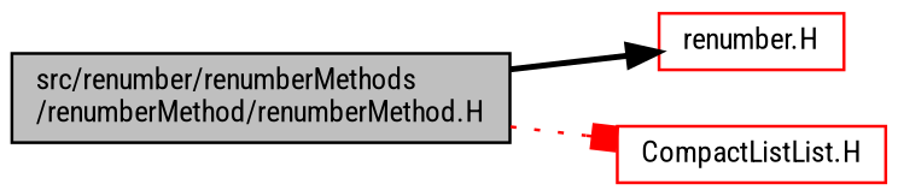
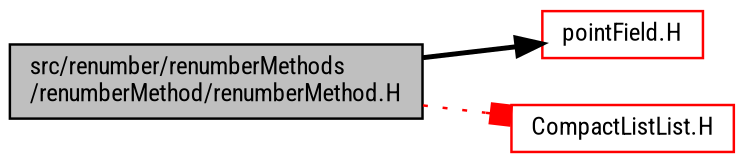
  digraph {
    fontname="Roboto Condensed"
    rankdir=LR
    node [color=red fontname="Roboto Condensed" fontsize=10 shape=record]
    edge [fontname="Roboto Condensed" fontsize=10 labelfontname=FreeSans labelfontsize=10]
    n1 [color=black fillcolor=grey75 fontcolor=black height=0.2 label="src/renumber/renumberMethods\l/renumberMethod/renumberMethod.H" style=filled width=0.4]
-   n2 [height=0.2 label="renumber.H" width=0.4]
+   n2 [height=0.2 label="pointField.H" width=0.4]
    n3 [height=0.2 label="CompactListList.H" width=0.4]
    n1 -> n2 [arrowhead=normal color=black style=bold]
    n1 -> n3 [arrowhead=box color=red style=dotted]
  }
